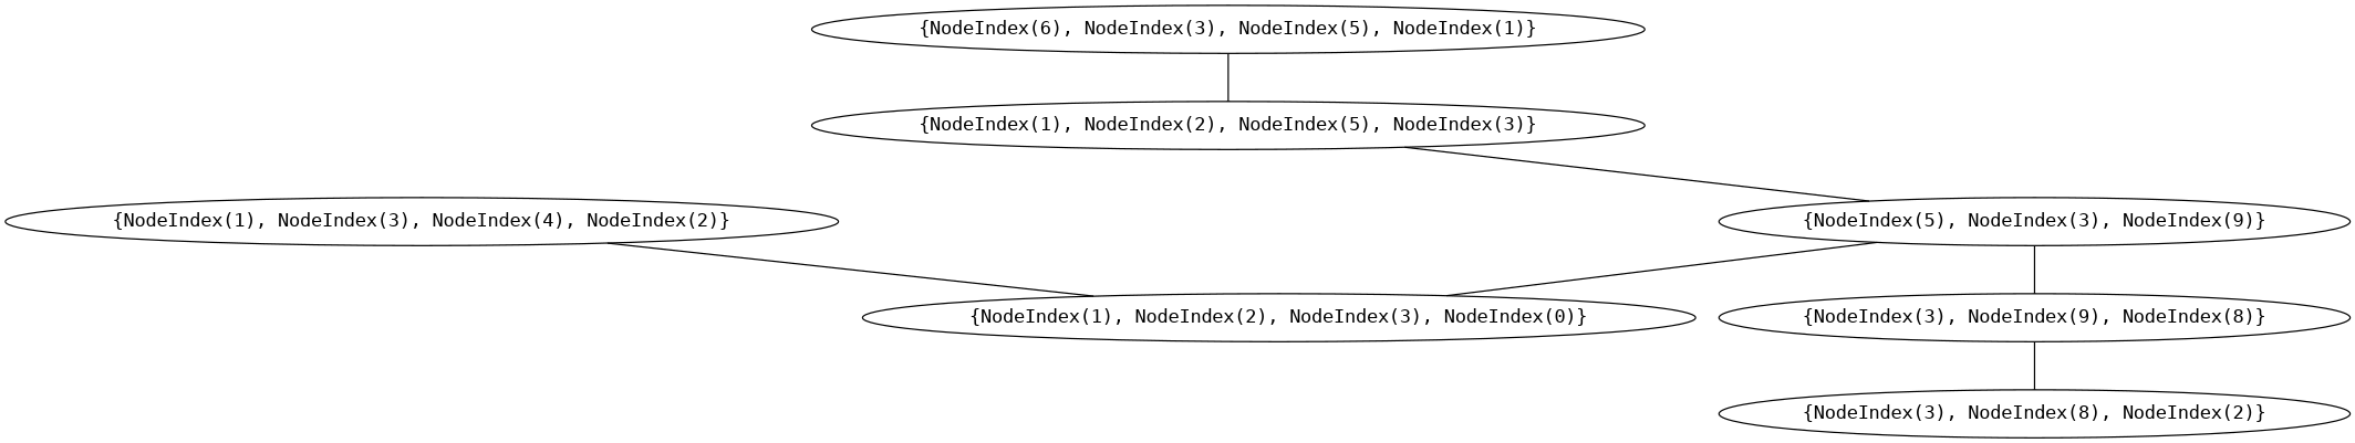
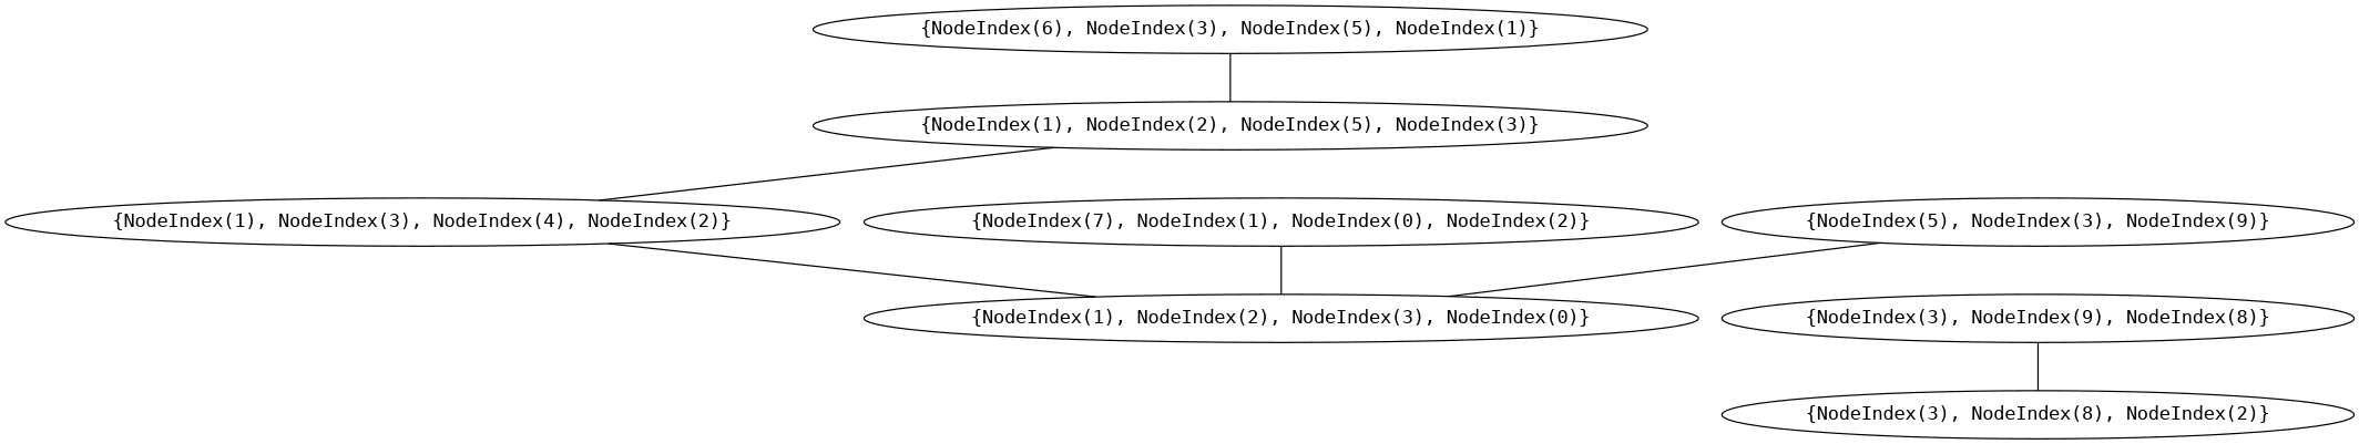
  graph {
    fontname="DejaVu Sans Mono"
    node [fontname="DejaVu Sans Mono"]
    edge [fontname="DejaVu Sans Mono"]
    n1 [label="{NodeIndex(1), NodeIndex(2), NodeIndex(3), NodeIndex(0)}"]
    n2 [label="{NodeIndex(1), NodeIndex(3), NodeIndex(4), NodeIndex(2)}"]
    n3 [label="{NodeIndex(1), NodeIndex(2), NodeIndex(5), NodeIndex(3)}"]
    n4 [label="{NodeIndex(6), NodeIndex(3), NodeIndex(5), NodeIndex(1)}"]
    n5 [label="{NodeIndex(3), NodeIndex(8), NodeIndex(2)}"]
    n6 [label="{NodeIndex(3), NodeIndex(9), NodeIndex(8)}"]
    n7 [label="{NodeIndex(5), NodeIndex(3), NodeIndex(9)}"]
+   n8 [label="{NodeIndex(7), NodeIndex(1), NodeIndex(0), NodeIndex(2)}"]
    n2 -- n1
-   n3 -- n7
+   n3 -- n2
    n4 -- n3
    n6 -- n5
    n7 -- n1
-   n7 -- n6
+   n8 -- n1
  }
